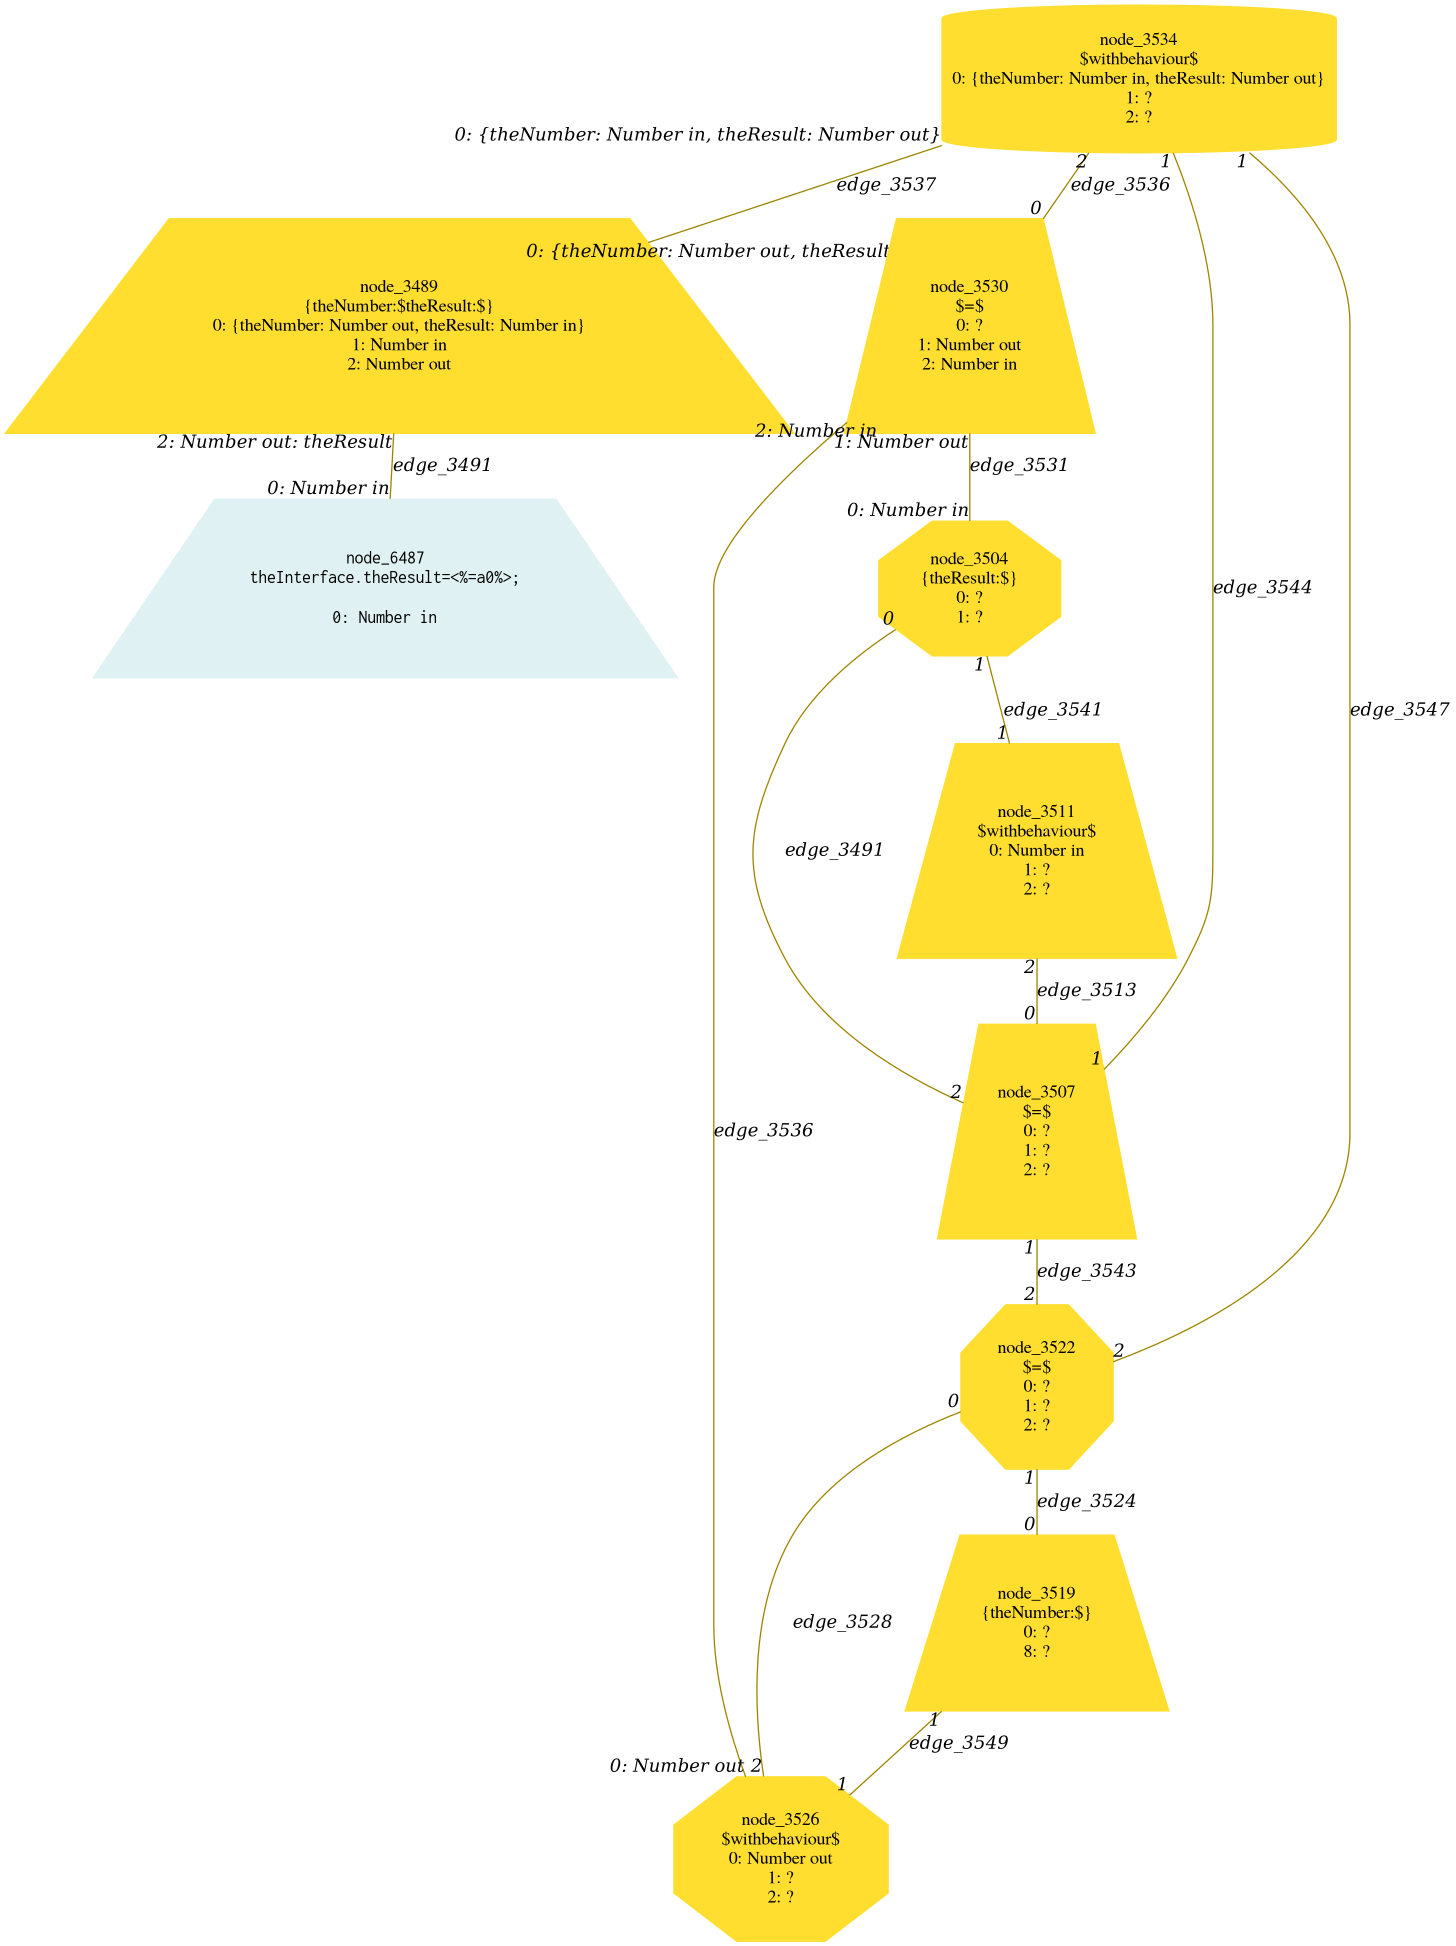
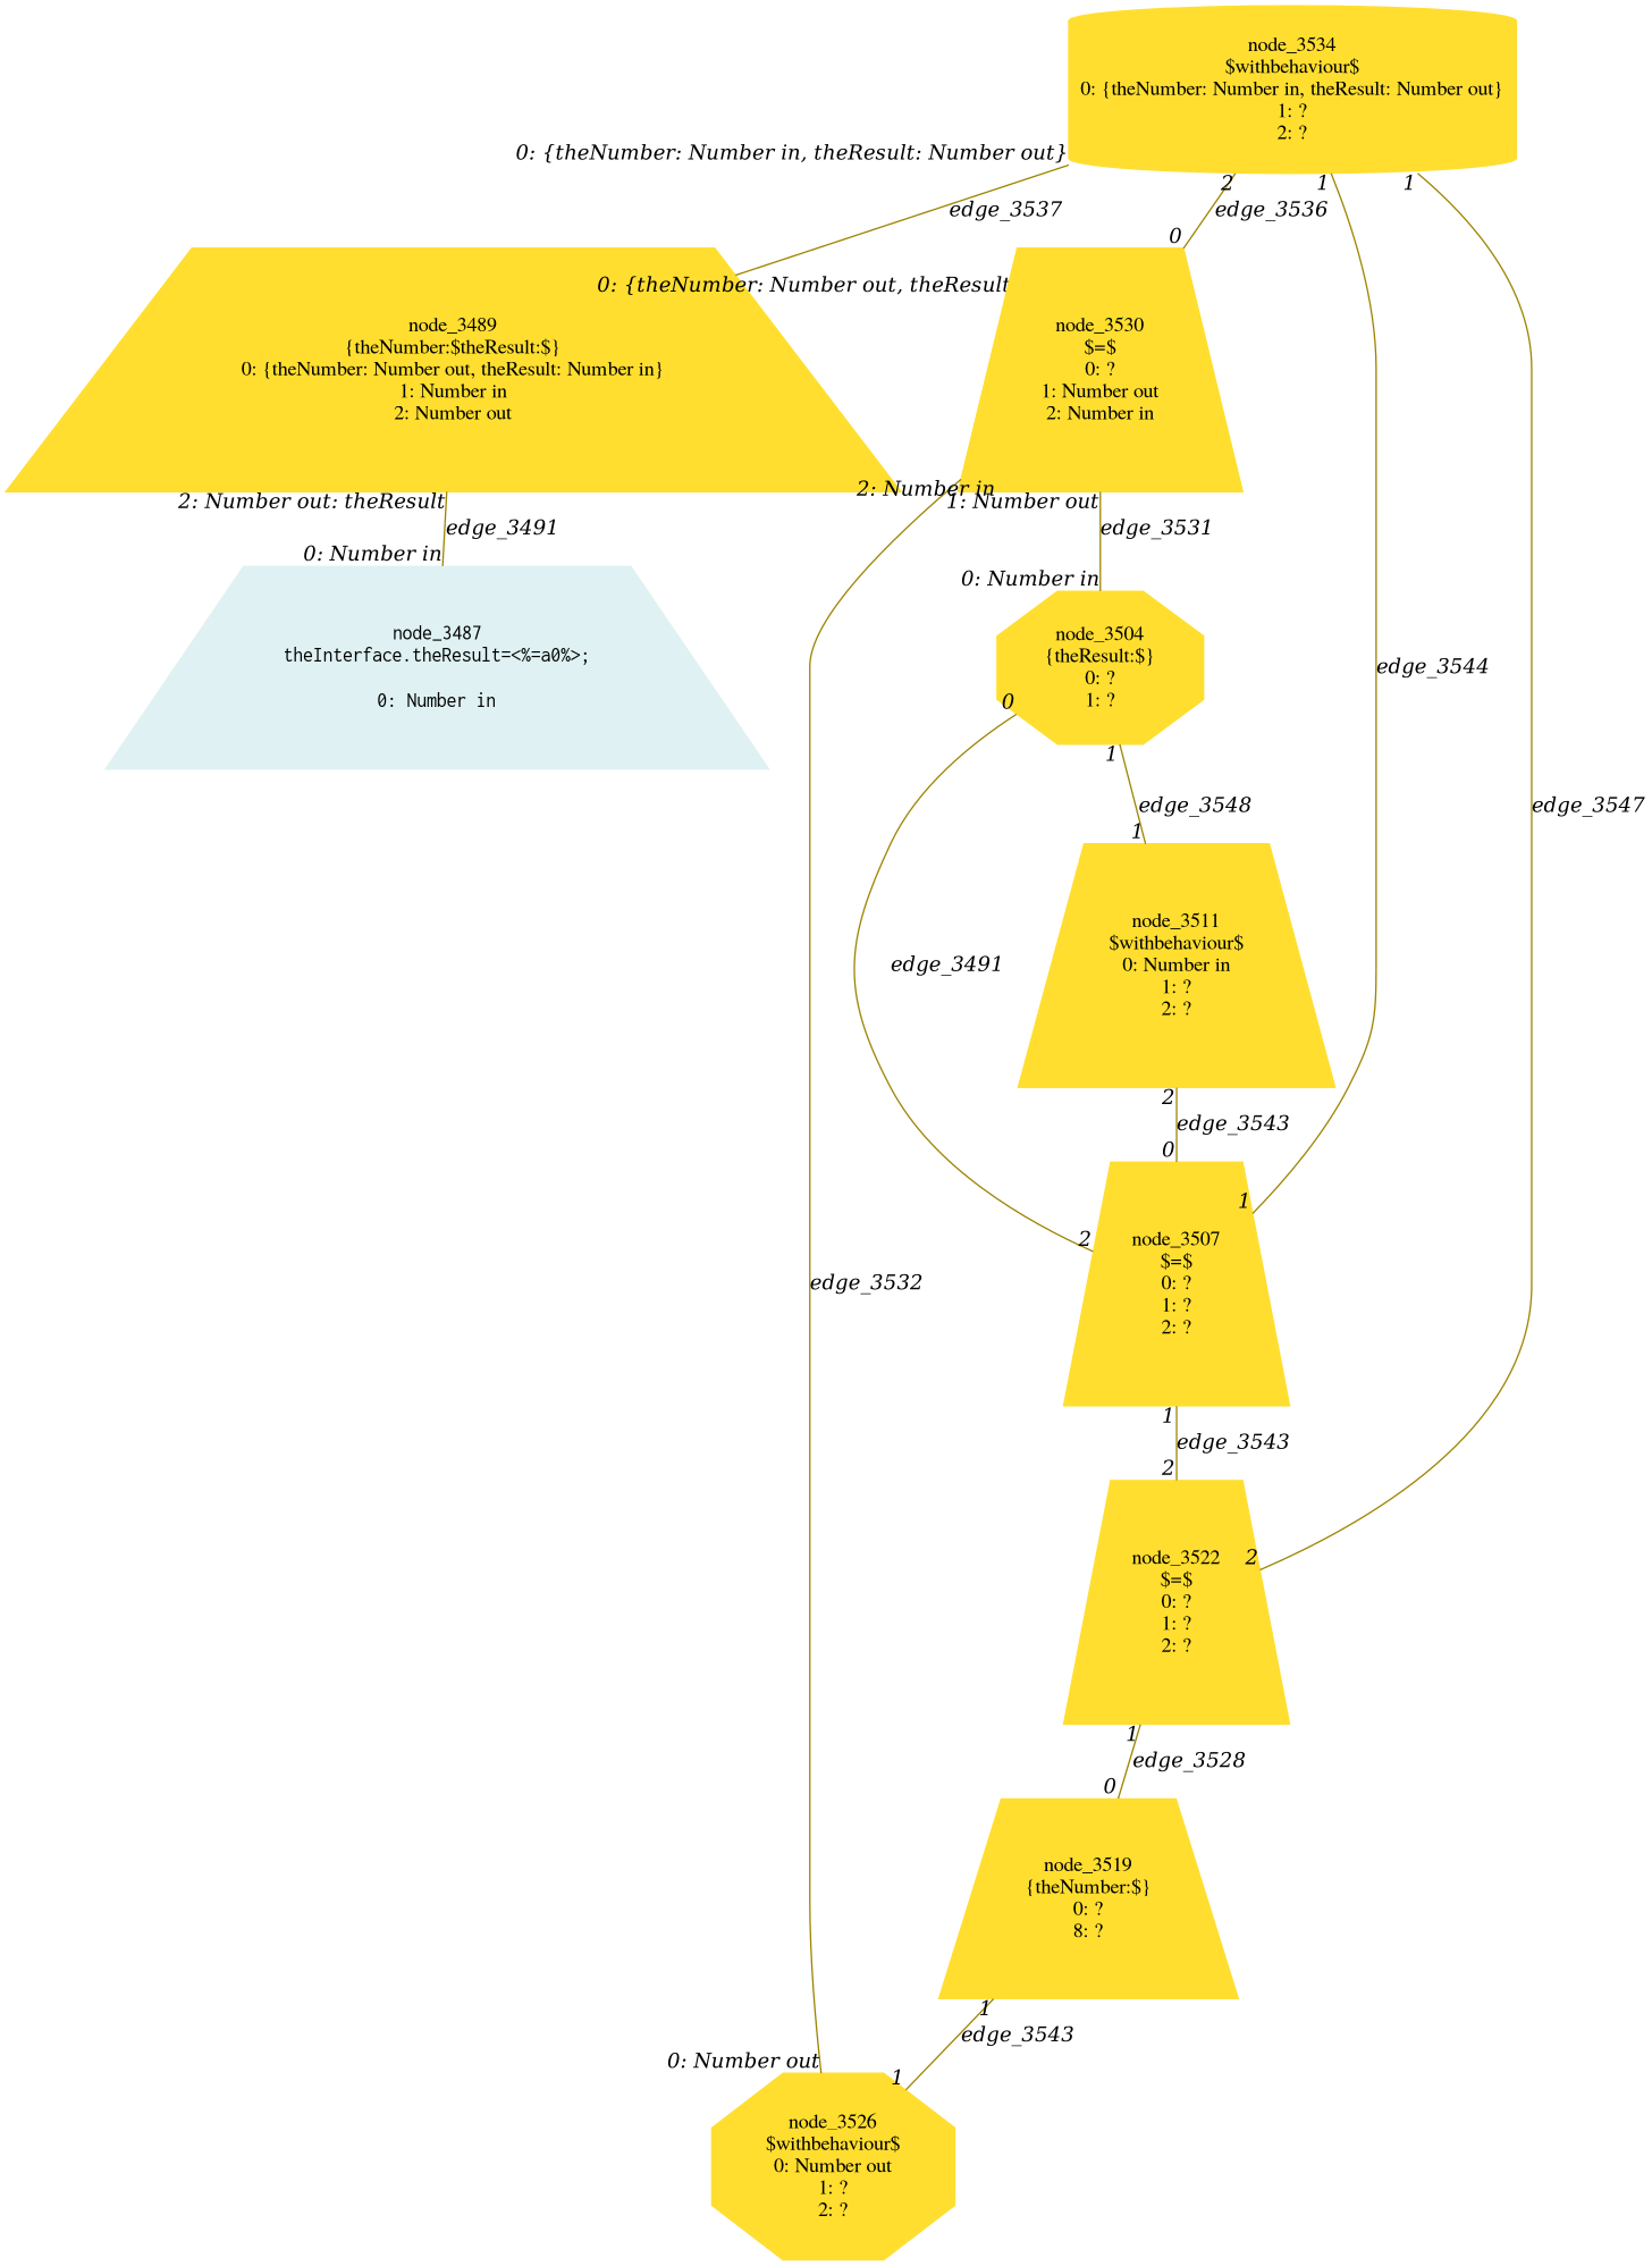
  digraph {
    node [color="#ffde2f" fontname=Times shape=trapezium style=filled]
    edge [arrowHead=none arrowsize=1 color="#9d8400" dir=none fontname="Times-Italic" headlabel=0 taillabel=1]
-   n1 [color="#dff1f2" fontname=Courier label="node_6487\ntheInterface.theResult=<%=a0%>;\n\n0: Number in"]
+   n1 [color="#dff1f2" fontname=Courier label="node_3487\ntheInterface.theResult=<%=a0%>;\n\n0: Number in"]
    n2 [label="node_3489\n{theNumber:$theResult:$}\n0: {theNumber: Number out, theResult: Number in}\n1: Number in\n2: Number out"]
    n3 [label="node_3504\n{theResult:$}\n0: ?\n1: ?" shape=octagon]
    n4 [label="node_3511\n$withbehaviour$\n0: Number in\n1: ?\n2: ?"]
    n5 [label="node_3507\n$=$\n0: ?\n1: ?\n2: ?"]
-   n6 [label="node_3522\n$=$\n0: ?\n1: ?\n2: ?" shape=octagon]
+   n6 [label="node_3522\n$=$\n0: ?\n1: ?\n2: ?"]
    n7 [label="node_3534\n$withbehaviour$\n0: {theNumber: Number in, theResult: Number out}\n1: ?\n2: ?" shape=cylinder]
    n8 [label="node_3519\n{theNumber:$}\n0: ?\n8: ?"]
    n9 [label="node_3530\n$=$\n0: ?\n1: Number out\n2: Number in"]
    n10 [label="node_3526\n$withbehaviour$\n0: Number out\n1: ?\n2: ?" shape=octagon]
    n2 -> n1 [headlabel="0: Number in" label=edge_3491 taillabel="2: Number out: theResult"]
-   n3 -> n4 [headlabel=1 label=edge_3541]
-   n4 -> n5 [label=edge_3513 taillabel=2]
+   n3 -> n4 [headlabel=1 label=edge_3548]
+   n4 -> n5 [label=edge_3543 taillabel=2]
    n5 -> n3 [label=edge_3491 taillabel=2]
    n5 -> n6 [headlabel=2 label=edge_3543]
    n5 -> n7 [headlabel=1 label=edge_3544]
    n6 -> n7 [headlabel=1 label=edge_3547 taillabel=2]
-   n6 -> n8 [label=edge_3524]
+   n6 -> n8 [label=edge_3528]
    n7 -> n2 [headlabel="0: {theNumber: Number out, theResult: Number in}" label=edge_3537 taillabel="0: {theNumber: Number in, theResult: Number out}"]
    n7 -> n9 [label=edge_3536 taillabel=2]
-   n8 -> n10 [headlabel=1 label=edge_3549]
+   n8 -> n10 [headlabel=1 label=edge_3543]
    n9 -> n3 [headlabel="0: Number in" label=edge_3531 taillabel="1: Number out"]
-   n9 -> n10 [headlabel="0: Number out" label=edge_3536 taillabel="2: Number in"]
-   n10 -> n6 [label=edge_3528 taillabel=2]
+   n9 -> n10 [headlabel="0: Number out" label=edge_3532 taillabel="2: Number in"]
  }
